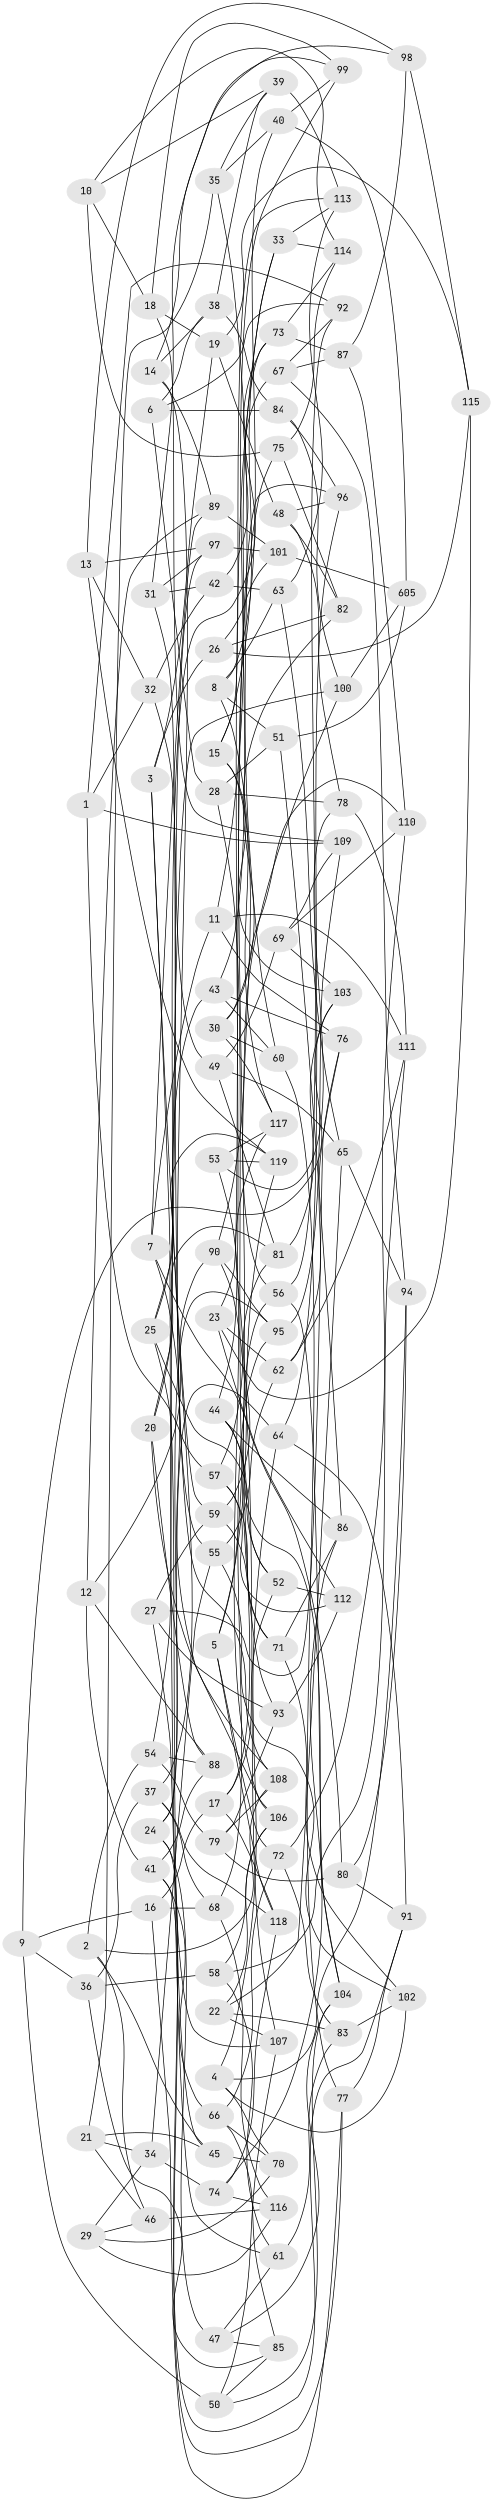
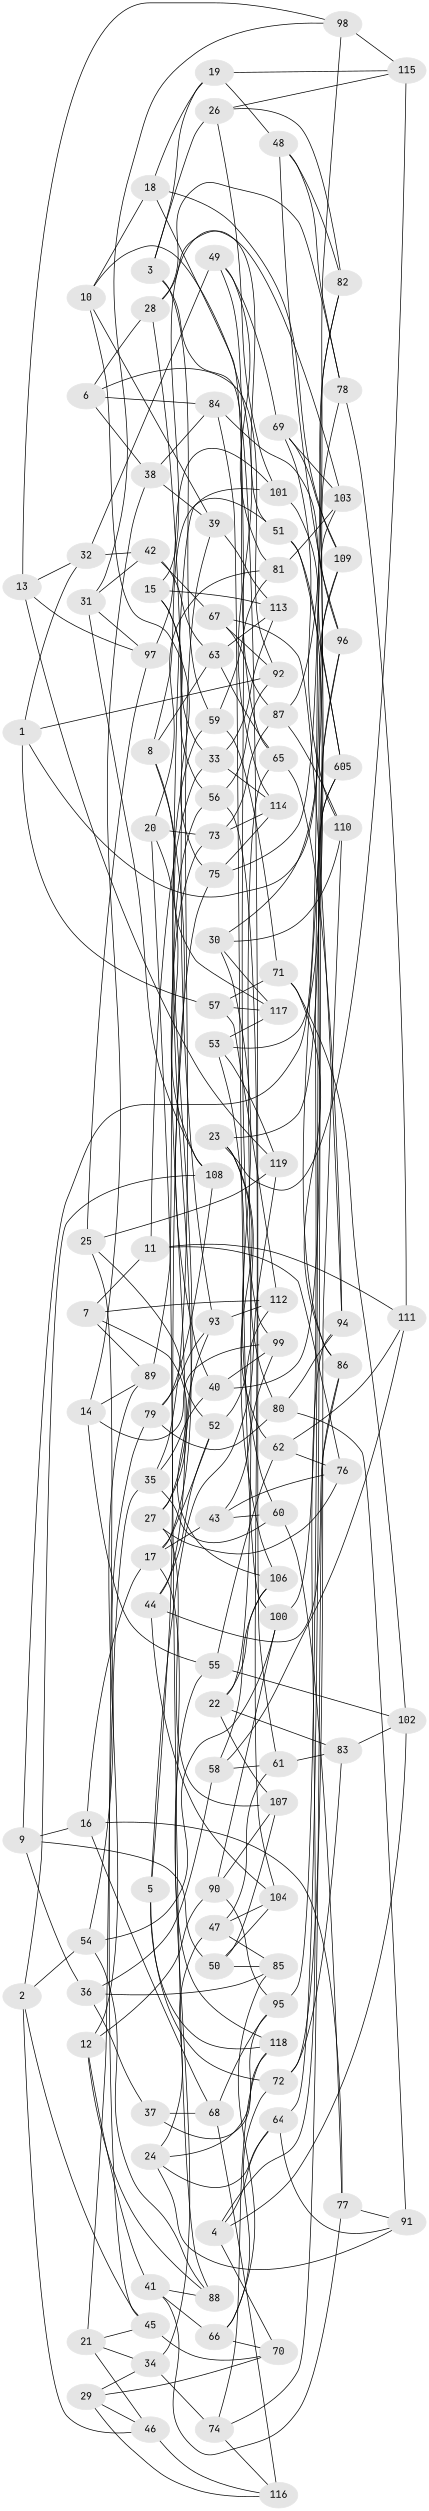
  graph {
    fontname="JetBrains Mono"
    rankdir=LR
    node [color=gray90 fontname="JetBrains Mono" style=filled]
    edge [fontname="JetBrains Mono"]
    1
    32
    57
    92
    109
    42
    49
    112
    117
    71
    2
    45
    46
    54
    108
    70
    116
    88
    79
    100
    3
    19
    26
    59
    61
    48
    115
    82
    101
    81
    83
    4
    64
    94
    102
    96
    91
    5
    72
    75
    118
    119
    110
    114
    6
    28
    38
    84
    51
    93
    78
    39
    7
    11
    89
    106
    33
    76
    111
    8
    40
    63
    99
    n64 [label=605]
    86
    113
    65
    9
    16
    36
    50
    103
    17
    68
    77
    37
    58
    85
    107
    104
    10
    18
    12
    41
    90
    66
    95
    13
    97
    98
    14
    55
    62
    15
    56
    52
    20
    73
    87
    21
    34
    35
    74
    60
    22
    23
    80
    24
    47
    25
    27
    29
    30
    31
    67
    69
    43
    44
    53
    1 -- 32
    1 -- 57
    1 -- 92
    1 -- 109
    32 -- 42
    32 -- 49
    57 -- 112
    57 -- 117
    57 -- 71
    42 -- 63
    42 -- 67
    49 -- 81
    49 -- 65
    49 -- 69
    71 -- 102
    71 -- 86
    2 -- 45
    2 -- 46
    2 -- 54
    2 -- 108
    45 -- 70
    46 -- 116
    54 -- 88
    54 -- 79
    54 -- 100
    79 -- 108
    79 -- 93
    79 -- 80
    100 -- n64
    3 -- 19
    3 -- 26
    3 -- 59
    3 -- 61
    19 -- 48
    19 -- 115
    26 -- 115
    26 -- 82
    26 -- 101
    59 -- 71
    59 -- 81
    61 -- 83
    48 -- 82
    48 -- 96
    48 -- 78
    101 -- n64
    81 -- 103
    83 -- 102
    4 -- 70
    4 -- 64
    4 -- 94
    4 -- 102
    64 -- 96
    64 -- 91
    5 -- 72
    5 -- 75
    5 -- 118
    5 -- 119
    72 -- 83
    72 -- 110
    75 -- 82
    75 -- 114
    6 -- 92
    6 -- 28
    6 -- 38
    6 -- 84
    28 -- 51
    28 -- 93
    28 -- 78
    38 -- 84
    38 -- 39
    84 -- 100
    84 -- 96
    51 -- n64
    51 -- 86
    93 -- 112
    78 -- 111
    39 -- 113
    7 -- 112
    7 -- 11
    7 -- 89
    7 -- 106
    11 -- 33
    11 -- 76
    11 -- 111
    89 -- 101
    33 -- 114
    33 -- 113
    8 -- 117
    8 -- 51
    8 -- 40
    8 -- 63
    40 -- 99
    40 -- n64
    63 -- 113
    63 -- 65
    65 -- 94
    9 -- 16
    9 -- 36
    9 -- 50
    9 -- 103
    16 -- 17
    16 -- 68
    16 -- 77
    36 -- 37
    36 -- 58
    36 -- 85
    50 -- 85
    50 -- 107
    50 -- 104
    17 -- 118
    17 -- 56
    17 -- 52
    68 -- 116
    68 -- 95
    77 -- 91
    37 -- 118
    37 -- 68
-   37 -- 43
+   17 -- 43
    58 -- 61
    58 -- 106
    58 -- 111
    10 -- 75
    10 -- 114
    10 -- 39
    10 -- 18
    18 -- 109
    18 -- 19
    18 -- 99
    12 -- 88
    12 -- 89
    12 -- 41
    12 -- 90
    41 -- 88
    41 -- 77
    41 -- 66
    90 -- 100
    90 -- 107
    90 -- 95
    66 -- 70
    66 -- 72
    66 -- 85
    95 -- 109
    13 -- 32
    13 -- 119
    13 -- 97
    13 -- 98
    97 -- 101
    98 -- 115
    14 -- 38
    14 -- 89
    14 -- 99
    14 -- 55
    55 -- 102
    55 -- 62
    62 -- 76
    62 -- 111
    15 -- 33
    15 -- 113
    15 -- 103
    15 -- 56
    56 -- 92
    56 -- 104
    52 -- 112
    20 -- 108
    20 -- 88
    20 -- 81
    20 -- 73
    73 -- 114
    73 -- 87
    87 -- 110
    87 -- 98
    21 -- 45
    21 -- 46
    21 -- 34
    21 -- 35
    34 -- 55
    34 -- 74
    35 -- 39
    35 -- 40
    35 -- 60
    74 -- 116
    74 -- 118
    74 -- 86
    60 -- 77
    22 -- 83
    22 -- 106
    22 -- 65
    22 -- 107
    23 -- 115
    23 -- 96
    23 -- 62
    23 -- 80
    80 -- 94
    80 -- 91
    24 -- 64
    24 -- 91
    24 -- 95
    24 -- 47
    47 -- 61
    47 -- 85
    47 -- 104
    25 -- 45
    25 -- 119
    25 -- 97
    25 -- 52
    27 -- 59
    27 -- 93
    27 -- 76
    27 -- 107
    29 -- 46
    29 -- 70
    29 -- 116
    29 -- 34
    30 -- 117
    30 -- 82
    30 -- 110
    30 -- 60
    31 -- 42
    31 -- 108
    31 -- 97
    31 -- 98
    67 -- 92
    67 -- 94
    67 -- 87
    69 -- 109
    69 -- 110
    69 -- 103
    43 -- 76
    43 -- 99
    43 -- 60
    44 -- 86
    44 -- 104
    44 -- 52
    44 -- 73
    53 -- 117
    53 -- 119
    53 -- 78
    53 -- 106
  }
